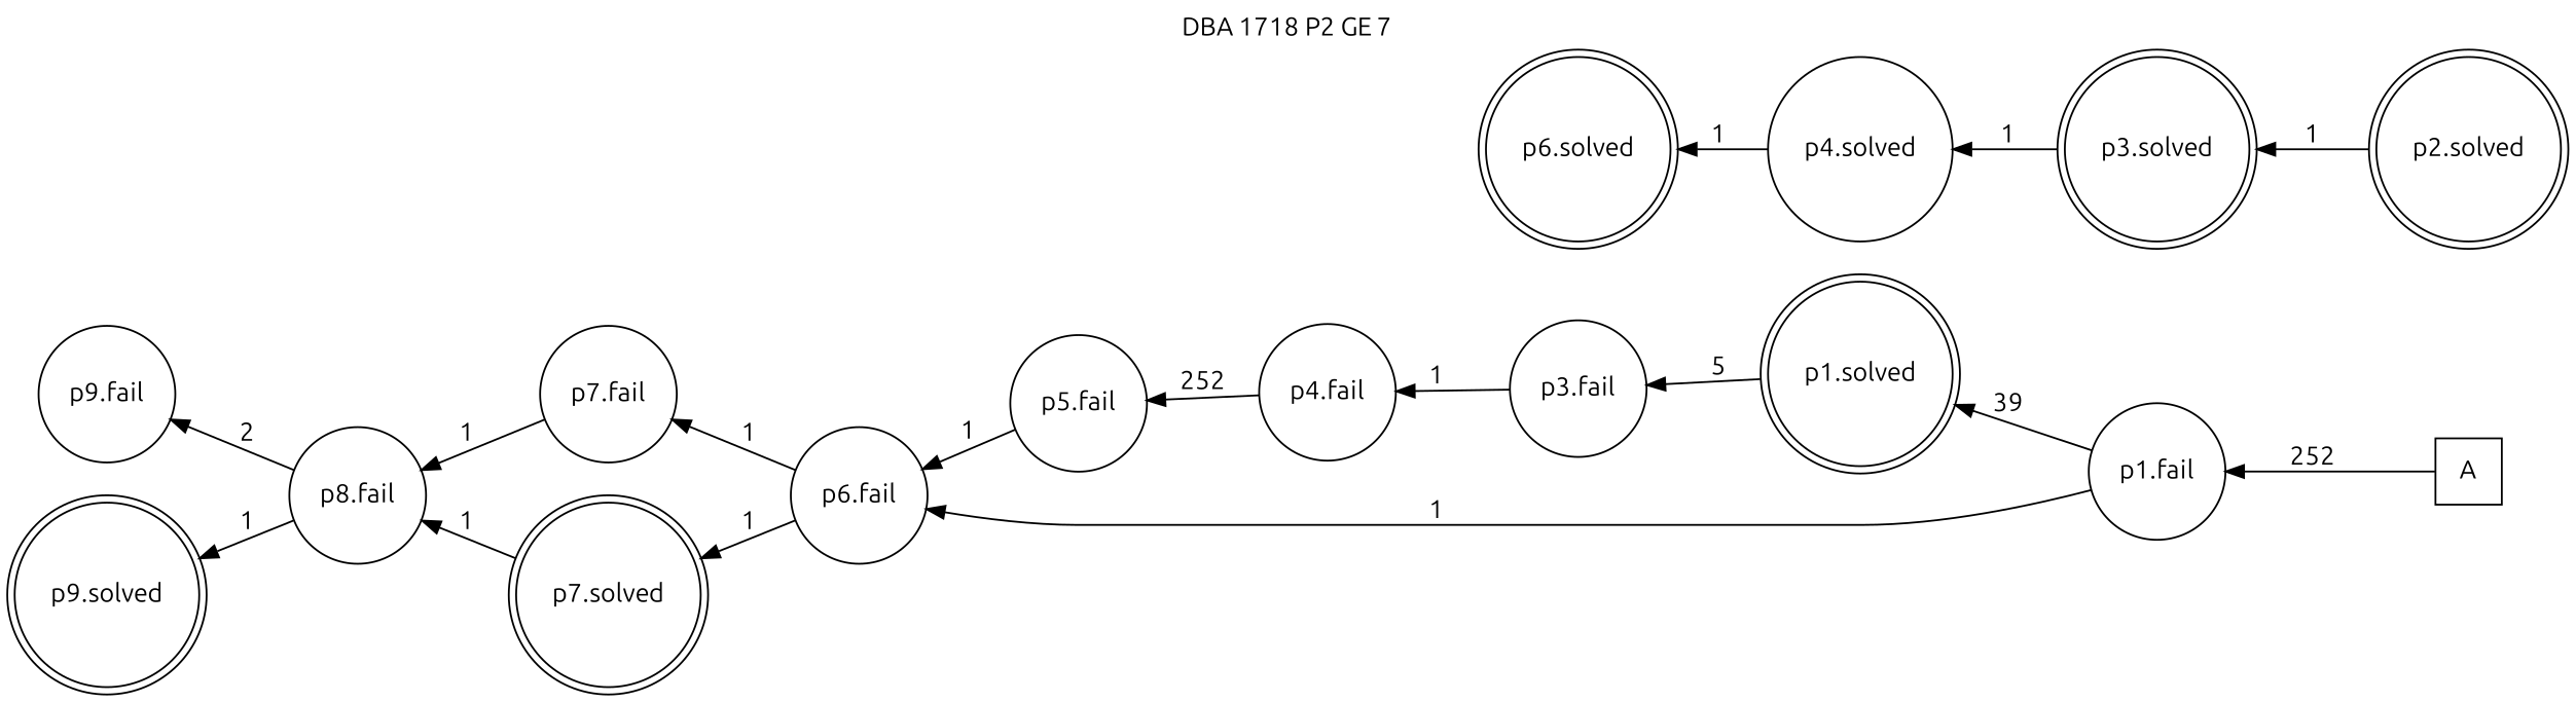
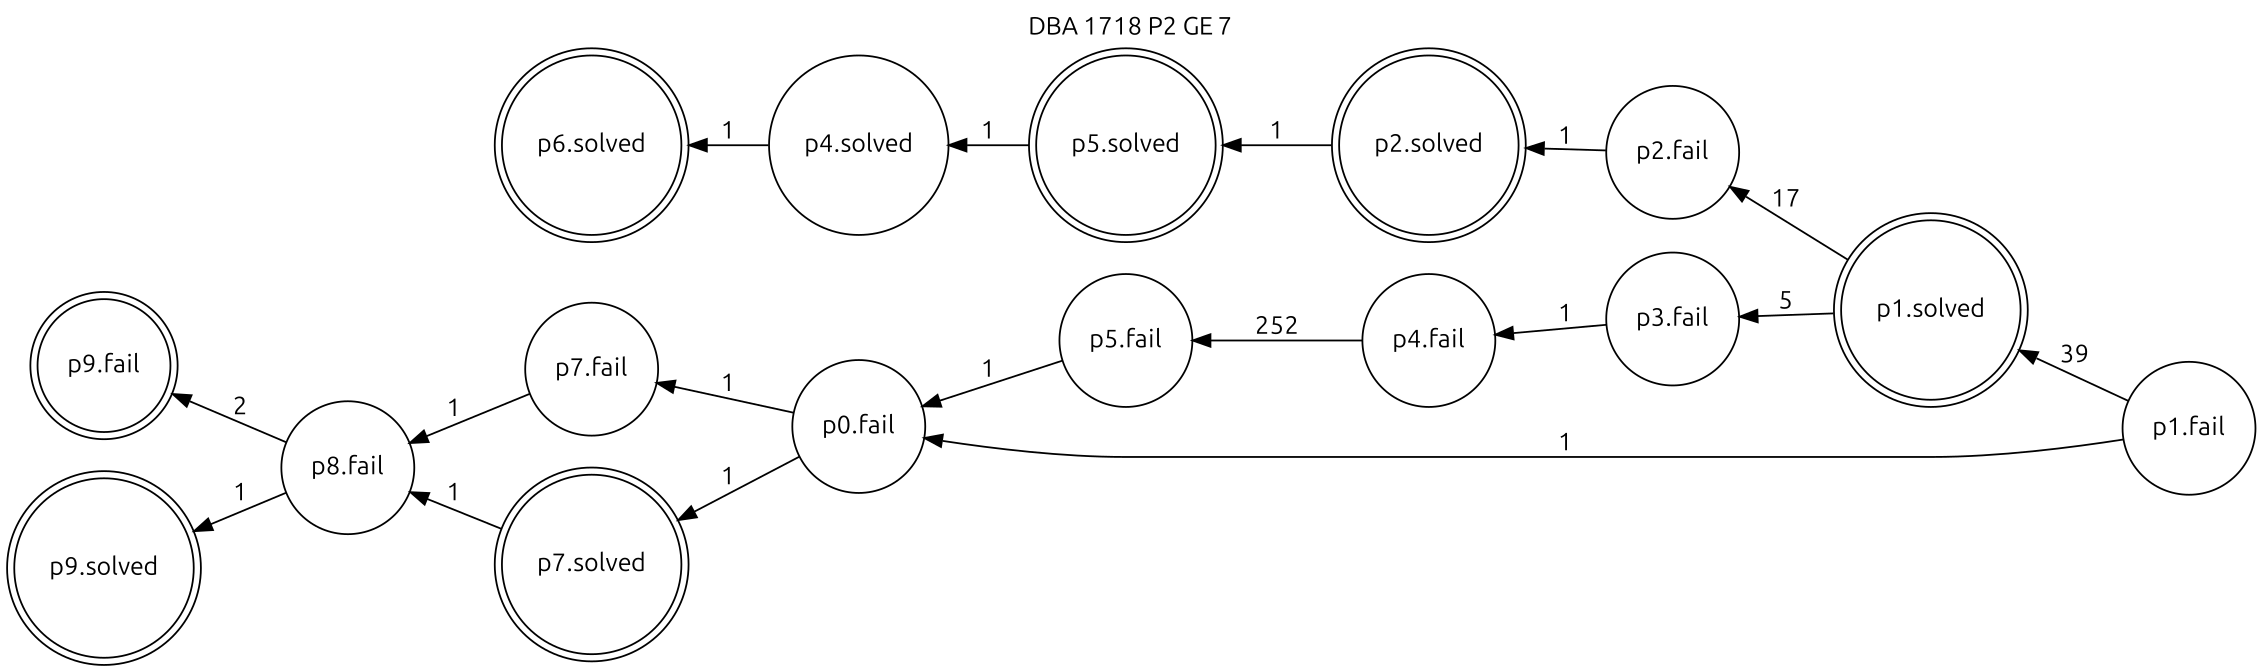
  digraph {
    fontname=Ubuntu
    label=" DBA 1718 P2 GE 7 "
    labelloc=tl
    rankdir=RL
    node [fontname=Ubuntu shape=circle]
    edge [fontname=Ubuntu]
-   n1 [label=A shape=square]
    n2 [label="p1.fail"]
    n3 [label="p1.solved" shape=doublecircle]
-   n4 [label="p6.fail"]
+   n4 [label="p0.fail"]
+   n5 [label="p2.fail"]
    n6 [label="p3.fail"]
    n7 [label="p2.solved" shape=doublecircle]
    n8 [label="p7.fail"]
    n9 [label="p7.solved" shape=doublecircle]
    n10 [label="p4.fail"]
-   n11 [label="p3.solved" shape=doublecircle]
+   n11 [label="p5.solved" shape=doublecircle]
    n12 [label="p5.fail"]
    n13 [label="p8.fail"]
-   n14 [label="p9.fail"]
+   n14 [label="p9.fail" shape=doublecircle]
    n15 [label="p9.solved" shape=doublecircle]
    n16 [label="p4.solved"]
    n17 [label="p6.solved" shape=doublecircle]
-   n1 -> n2 [label=252]
    n2 -> n3 [label=39]
    n2 -> n4 [label=1]
+   n3 -> n5 [label=17]
    n3 -> n6 [label=5]
    n4 -> n8 [label=1]
    n4 -> n9 [label=1]
+   n5 -> n7 [label=1]
    n6 -> n10 [label=1]
    n7 -> n11 [label=1]
    n8 -> n13 [label=1]
    n9 -> n13 [label=1]
    n10 -> n12 [label=252]
    n11 -> n16 [label=1]
    n12 -> n4 [label=1]
    n13 -> n14 [label=2]
    n13 -> n15 [label=1]
    n16 -> n17 [label=1]
  }
